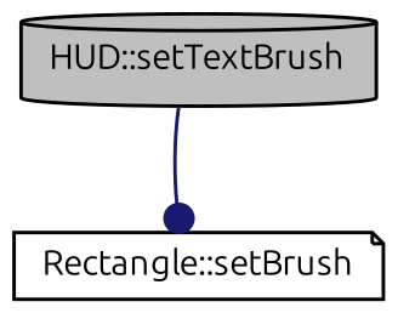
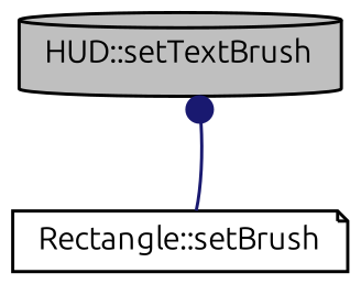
  digraph {
    rankdir=TB
    fontname=Ubuntu
    node [color=black fontname=Ubuntu fontsize=10]
    n1 [fillcolor=grey75 fontcolor=black height=0.2 label="HUD::setTextBrush" shape=cylinder style=filled width=0.4]
    n2 [height=0.2 label="Rectangle::setBrush" shape=note width=0.4]
-   n1 -> n2 [color=midnightblue fontname=Ubuntu fontsize=10 labelfontname=Helvetica labelfontsize=10 style=solid arrowhead=dot]
+   n2 -> n1 [color=midnightblue fontname=Ubuntu fontsize=10 labelfontname=Helvetica labelfontsize=10 style=solid arrowhead=dot]
  }
